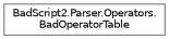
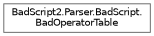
  digraph {
    rankdir=TB
-   n1 [color=grey40 fillcolor=white fontname=Helvetica fontsize=10 height=0.2 label="BadScript2.Parser.Operators.\lBadOperatorTable" shape=box style=filled width=0.4]
+   n1 [color=grey40 fillcolor=white fontname=Helvetica fontsize=10 height=0.2 label="BadScript2.Parser.BadScript.\lBadOperatorTable" shape=box style=filled width=0.4]
  }
